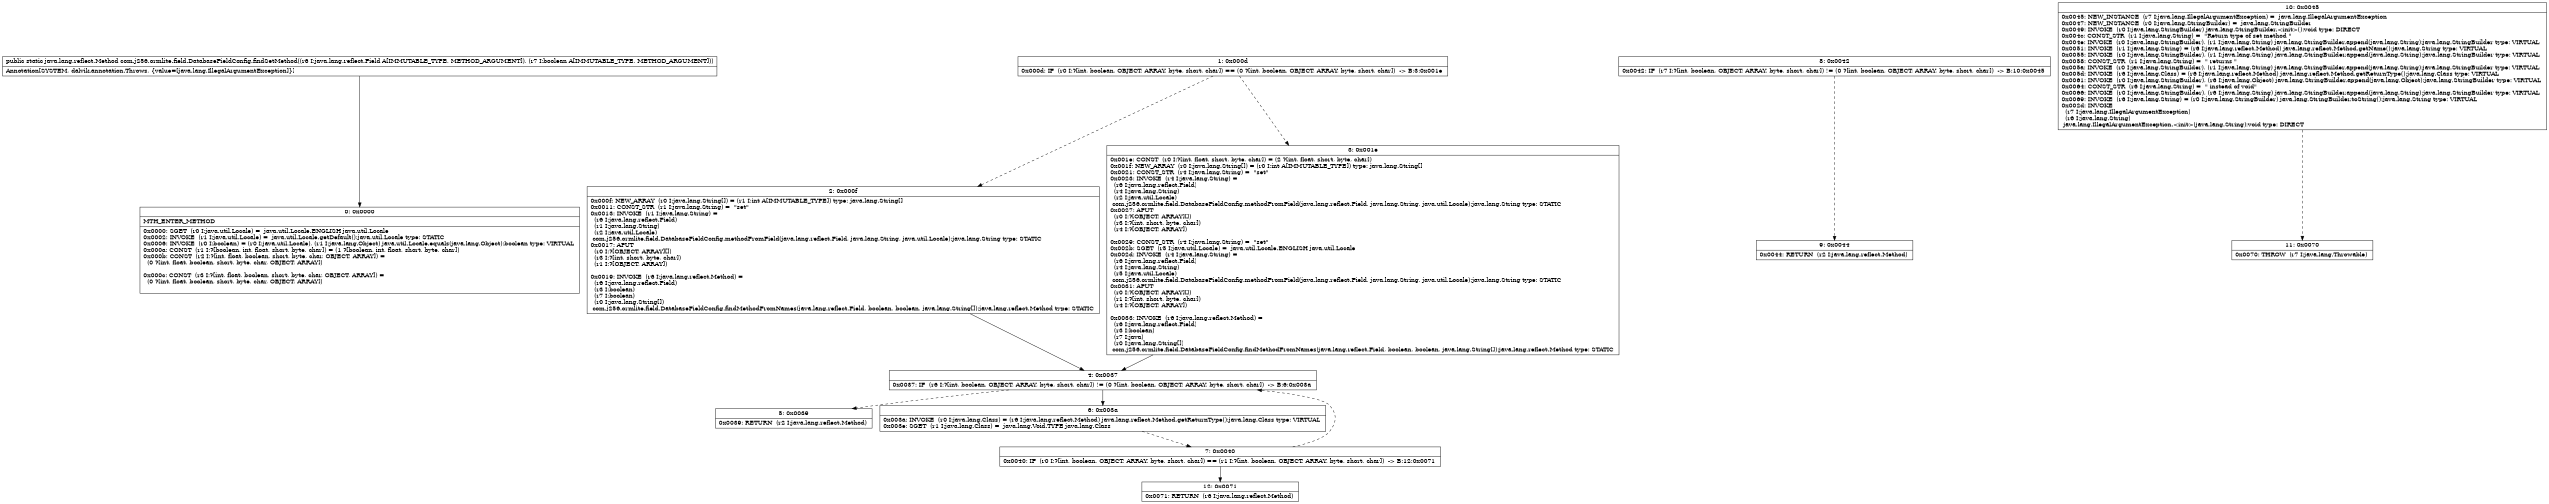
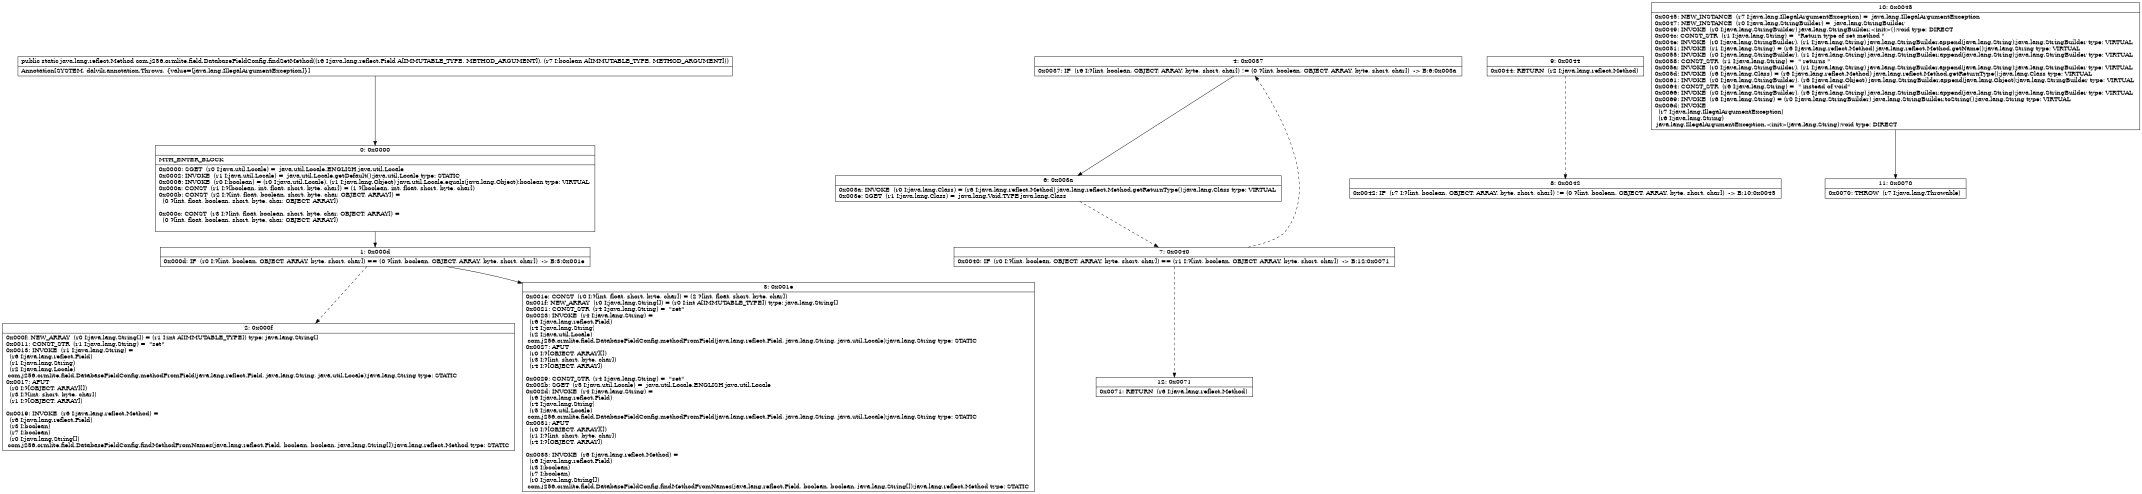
  digraph {
    node [shape=record]
-   n1 [label="{0\:\ 0x0000|MTH_ENTER_METHOD\l|0x0000: SGET  (r0 I:java.util.Locale) =  java.util.Locale.ENGLISH java.util.Locale \l0x0002: INVOKE  (r1 I:java.util.Locale) =  java.util.Locale.getDefault():java.util.Locale type: STATIC \l0x0006: INVOKE  (r0 I:boolean) = (r0 I:java.util.Locale), (r1 I:java.lang.Object) java.util.Locale.equals(java.lang.Object):boolean type: VIRTUAL \l0x000a: CONST  (r1 I:?[boolean, int, float, short, byte, char]) = (1 ?[boolean, int, float, short, byte, char]) \l0x000b: CONST  (r2 I:?[int, float, boolean, short, byte, char, OBJECT, ARRAY]) = \l  (0 ?[int, float, boolean, short, byte, char, OBJECT, ARRAY])\l \l0x000c: CONST  (r3 I:?[int, float, boolean, short, byte, char, OBJECT, ARRAY]) = \l  (0 ?[int, float, boolean, short, byte, char, OBJECT, ARRAY])\l \l}"]
+   n1 [label="{0\:\ 0x0000|MTH_ENTER_BLOCK\l|0x0000: SGET  (r0 I:java.util.Locale) =  java.util.Locale.ENGLISH java.util.Locale \l0x0002: INVOKE  (r1 I:java.util.Locale) =  java.util.Locale.getDefault():java.util.Locale type: STATIC \l0x0006: INVOKE  (r0 I:boolean) = (r0 I:java.util.Locale), (r1 I:java.lang.Object) java.util.Locale.equals(java.lang.Object):boolean type: VIRTUAL \l0x000a: CONST  (r1 I:?[boolean, int, float, short, byte, char]) = (1 ?[boolean, int, float, short, byte, char]) \l0x000b: CONST  (r2 I:?[int, float, boolean, short, byte, char, OBJECT, ARRAY]) = \l  (0 ?[int, float, boolean, short, byte, char, OBJECT, ARRAY])\l \l0x000c: CONST  (r3 I:?[int, float, boolean, short, byte, char, OBJECT, ARRAY]) = \l  (0 ?[int, float, boolean, short, byte, char, OBJECT, ARRAY])\l \l}"]
    n2 [label="{1\:\ 0x000d|0x000d: IF  (r0 I:?[int, boolean, OBJECT, ARRAY, byte, short, char]) == (0 ?[int, boolean, OBJECT, ARRAY, byte, short, char])  \-\> B:3:0x001e \l}"]
-   n3 [label="{2\:\ 0x000f|0x000f: NEW_ARRAY  (r0 I:java.lang.String[]) = (r1 I:int A[IMMUTABLE_TYPE]) type: java.lang.String[] \l0x0011: CONST_STR  (r1 I:java.lang.String) =  \"set\" \l0x0013: INVOKE  (r1 I:java.lang.String) = \l  (r6 I:java.lang.reflect.Field)\l  (r1 I:java.lang.String)\l  (r2 I:java.util.Locale)\l com.j256.ormlite.field.DatabaseFieldConfig.methodFromField(java.lang.reflect.Field, java.lang.String, java.util.Locale):java.lang.String type: STATIC \l0x0017: APUT  \l  (r0 I:?[OBJECT, ARRAY][])\l  (r3 I:?[int, short, byte, char])\l  (r1 I:?[OBJECT, ARRAY])\l \l0x0019: INVOKE  (r6 I:java.lang.reflect.Method) = \l  (r6 I:java.lang.reflect.Field)\l  (r3 I:boolean)\l  (r7 I:boolean)\l  (r0 I:java.lang.String[])\l com.j256.ormlite.field.DatabaseFieldConfig.findMethodFromNames(java.lang.reflect.Field, boolean, boolean, java.lang.String[]):java.lang.reflect.Method type: STATIC \l}"]
-   n4 [label="{3\:\ 0x001e|0x001e: CONST  (r0 I:?[int, float, short, byte, char]) = (2 ?[int, float, short, byte, char]) \l0x001f: NEW_ARRAY  (r0 I:java.lang.String[]) = (r0 I:int A[IMMUTABLE_TYPE]) type: java.lang.String[] \l0x0021: CONST_STR  (r4 I:java.lang.String) =  \"set\" \l0x0023: INVOKE  (r4 I:java.lang.String) = \l  (r6 I:java.lang.reflect.Field)\l  (r4 I:java.lang.String)\l  (r2 I:java.util.Locale)\l com.j256.ormlite.field.DatabaseFieldConfig.methodFromField(java.lang.reflect.Field, java.lang.String, java.util.Locale):java.lang.String type: STATIC \l0x0027: APUT  \l  (r0 I:?[OBJECT, ARRAY][])\l  (r3 I:?[int, short, byte, char])\l  (r4 I:?[OBJECT, ARRAY])\l \l0x0029: CONST_STR  (r4 I:java.lang.String) =  \"set\" \l0x002b: SGET  (r5 I:java.util.Locale) =  java.util.Locale.ENGLISH java.util.Locale \l0x002d: INVOKE  (r4 I:java.lang.String) = \l  (r6 I:java.lang.reflect.Field)\l  (r4 I:java.lang.String)\l  (r5 I:java.util.Locale)\l com.j256.ormlite.field.DatabaseFieldConfig.methodFromField(java.lang.reflect.Field, java.lang.String, java.util.Locale):java.lang.String type: STATIC \l0x0031: APUT  \l  (r0 I:?[OBJECT, ARRAY][])\l  (r1 I:?[int, short, byte, char])\l  (r4 I:?[OBJECT, ARRAY])\l \l0x0033: INVOKE  (r6 I:java.lang.reflect.Method) = \l  (r6 I:java.lang.reflect.Field)\l  (r3 I:boolean)\l  (r7 I:java)\l  (r0 I:java.lang.String[])\l com.j256.ormlite.field.DatabaseFieldConfig.findMethodFromNames(java.lang.reflect.Field, boolean, boolean, java.lang.String[]):java.lang.reflect.Method type: STATIC \l}"]
+   n3 [label="{2\:\ 0x000f|0x000f: NEW_ARRAY  (r0 I:java.lang.String[]) = (r1 I:int A[IMMUTABLE_TYPE]) type: java.lang.String[] \l0x0011: CONST_STR  (r1 I:java.lang.String) =  \"set\" \l0x0013: INVOKE  (r1 I:java.lang.String) = \l  (r6 I:java.lang.reflect.Field)\l  (r1 I:java.lang.String)\l  (r2 I:java.lang.Locale)\l com.j256.ormlite.field.DatabaseFieldConfig.methodFromField(java.lang.reflect.Field, java.lang.String, java.util.Locale):java.lang.String type: STATIC \l0x0017: APUT  \l  (r0 I:?[OBJECT, ARRAY][])\l  (r3 I:?[int, short, byte, char])\l  (r1 I:?[OBJECT, ARRAY])\l \l0x0019: INVOKE  (r6 I:java.lang.reflect.Method) = \l  (r6 I:java.lang.reflect.Field)\l  (r3 I:boolean)\l  (r7 I:boolean)\l  (r0 I:java.lang.String[])\l com.j256.ormlite.field.DatabaseFieldConfig.findMethodFromNames(java.lang.reflect.Field, boolean, boolean, java.lang.String[]):java.lang.reflect.Method type: STATIC \l}"]
+   n4 [label="{3\:\ 0x001e|0x001e: CONST  (r0 I:?[int, float, short, byte, char]) = (2 ?[int, float, short, byte, char]) \l0x001f: NEW_ARRAY  (r0 I:java.lang.String[]) = (r0 I:int A[IMMUTABLE_TYPE]) type: java.lang.String[] \l0x0021: CONST_STR  (r4 I:java.lang.String) =  \"set\" \l0x0023: INVOKE  (r4 I:java.lang.String) = \l  (r6 I:java.lang.reflect.Field)\l  (r4 I:java.lang.String)\l  (r2 I:java.util.Locale)\l com.j256.ormlite.field.DatabaseFieldConfig.methodFromField(java.lang.reflect.Field, java.lang.String, java.util.Locale):java.lang.String type: STATIC \l0x0027: APUT  \l  (r0 I:?[OBJECT, ARRAY][])\l  (r3 I:?[int, short, byte, char])\l  (r4 I:?[OBJECT, ARRAY])\l \l0x0029: CONST_STR  (r4 I:java.lang.String) =  \"set\" \l0x002b: SGET  (r5 I:java.util.Locale) =  java.util.Locale.ENGLISH java.util.Locale \l0x002d: INVOKE  (r4 I:java.lang.String) = \l  (r6 I:java.lang.reflect.Field)\l  (r4 I:java.lang.String)\l  (r5 I:java.util.Locale)\l com.j256.ormlite.field.DatabaseFieldConfig.methodFromField(java.lang.reflect.Field, java.lang.String, java.util.Locale):java.lang.String type: STATIC \l0x0031: APUT  \l  (r0 I:?[OBJECT, ARRAY][])\l  (r1 I:?[int, short, byte, char])\l  (r4 I:?[OBJECT, ARRAY])\l \l0x0033: INVOKE  (r6 I:java.lang.reflect.Method) = \l  (r6 I:java.lang.reflect.Field)\l  (r3 I:boolean)\l  (r7 I:boolean)\l  (r0 I:java.lang.String[])\l com.j256.ormlite.field.DatabaseFieldConfig.findMethodFromNames(java.lang.reflect.Field, boolean, boolean, java.lang.String[]):java.lang.reflect.Method type: STATIC \l}"]
    n5 [label="{4\:\ 0x0037|0x0037: IF  (r6 I:?[int, boolean, OBJECT, ARRAY, byte, short, char]) != (0 ?[int, boolean, OBJECT, ARRAY, byte, short, char])  \-\> B:6:0x003a \l}"]
-   n6 [label="{5\:\ 0x0039|0x0039: RETURN  (r2 I:java.lang.reflect.Method) \l}"]
    n7 [label="{6\:\ 0x003a|0x003a: INVOKE  (r0 I:java.lang.Class) = (r6 I:java.lang.reflect.Method) java.lang.reflect.Method.getReturnType():java.lang.Class type: VIRTUAL \l0x003e: SGET  (r1 I:java.lang.Class) =  java.lang.Void.TYPE java.lang.Class \l}"]
    n8 [label="{7\:\ 0x0040|0x0040: IF  (r0 I:?[int, boolean, OBJECT, ARRAY, byte, short, char]) == (r1 I:?[int, boolean, OBJECT, ARRAY, byte, short, char])  \-\> B:12:0x0071 \l}"]
    n9 [label="{12\:\ 0x0071|0x0071: RETURN  (r6 I:java.lang.reflect.Method) \l}"]
    n10 [label="{8\:\ 0x0042|0x0042: IF  (r7 I:?[int, boolean, OBJECT, ARRAY, byte, short, char]) != (0 ?[int, boolean, OBJECT, ARRAY, byte, short, char])  \-\> B:10:0x0045 \l}"]
    n11 [label="{9\:\ 0x0044|0x0044: RETURN  (r2 I:java.lang.reflect.Method) \l}"]
-   n12 [label="{10\:\ 0x0045|0x0045: NEW_INSTANCE  (r7 I:java.lang.IllegalArgumentException) =  java.lang.IllegalArgumentException \l0x0047: NEW_INSTANCE  (r0 I:java.lang.StringBuilder) =  java.lang.StringBuilder \l0x0049: INVOKE  (r0 I:java.lang.StringBuilder) java.lang.StringBuilder.\<init\>():void type: DIRECT \l0x004c: CONST_STR  (r1 I:java.lang.String) =  \"Return type of set method \" \l0x004e: INVOKE  (r0 I:java.lang.StringBuilder), (r1 I:java.lang.String) java.lang.StringBuilder.append(java.lang.String):java.lang.StringBuilder type: VIRTUAL \l0x0051: INVOKE  (r1 I:java.lang.String) = (r6 I:java.lang.reflect.Method) java.lang.reflect.Method.getName():java.lang.String type: VIRTUAL \l0x0055: INVOKE  (r0 I:java.lang.StringBuilder), (r1 I:java.lang.String) java.lang.StringBuilder.append(java.lang.String):java.lang.StringBuilder type: VIRTUAL \l0x0058: CONST_STR  (r1 I:java.lang.String) =  \" returns \" \l0x005a: INVOKE  (r0 I:java.lang.StringBuilder), (r1 I:java.lang.String) java.lang.StringBuilder.append(java.lang.String):java.lang.StringBuilder type: VIRTUAL \l0x005d: INVOKE  (r6 I:java.lang.Class) = (r6 I:java.lang.reflect.Method) java.lang.reflect.Method.getReturnType():java.lang.Class type: VIRTUAL \l0x0061: INVOKE  (r0 I:java.lang.StringBuilder), (r6 I:java.lang.Object) java.lang.StringBuilder.append(java.lang.Object):java.lang.StringBuilder type: VIRTUAL \l0x0064: CONST_STR  (r6 I:java.lang.String) =  \" instead of void\" \l0x0066: INVOKE  (r0 I:java.lang.StringBuilder), (r6 I:java.lang.String) java.lang.StringBuilder.append(java.lang.String):java.lang.StringBuilder type: VIRTUAL \l0x0069: INVOKE  (r6 I:java.lang.String) = (r0 I:java.lang.StringBuilder) java.lang.StringBuilder.toString():java.lang.String type: VIRTUAL \l0x002d: INVOKE  \l  (r7 I:java.lang.IllegalArgumentException)\l  (r6 I:java.lang.String)\l java.lang.IllegalArgumentException.\<init\>(java.lang.String):void type: DIRECT \l}"]
+   n12 [label="{10\:\ 0x0045|0x0045: NEW_INSTANCE  (r7 I:java.lang.IllegalArgumentException) =  java.lang.IllegalArgumentException \l0x0047: NEW_INSTANCE  (r0 I:java.lang.StringBuilder) =  java.lang.StringBuilder \l0x0049: INVOKE  (r0 I:java.lang.StringBuilder) java.lang.StringBuilder.\<init\>():void type: DIRECT \l0x004c: CONST_STR  (r1 I:java.lang.String) =  \"Return type of set method \" \l0x004e: INVOKE  (r0 I:java.lang.StringBuilder), (r1 I:java.lang.String) java.lang.StringBuilder.append(java.lang.String):java.lang.StringBuilder type: VIRTUAL \l0x0051: INVOKE  (r1 I:java.lang.String) = (r6 I:java.lang.reflect.Method) java.lang.reflect.Method.getName():java.lang.String type: VIRTUAL \l0x0055: INVOKE  (r0 I:java.lang.StringBuilder), (r1 I:java.lang.String) java.lang.StringBuilder.append(java.lang.String):java.lang.StringBuilder type: VIRTUAL \l0x0058: CONST_STR  (r1 I:java.lang.String) =  \" returns \" \l0x005a: INVOKE  (r0 I:java.lang.StringBuilder), (r1 I:java.lang.String) java.lang.StringBuilder.append(java.lang.String):java.lang.StringBuilder type: VIRTUAL \l0x005d: INVOKE  (r6 I:java.lang.Class) = (r6 I:java.lang.reflect.Method) java.lang.reflect.Method.getReturnType():java.lang.Class type: VIRTUAL \l0x0061: INVOKE  (r0 I:java.lang.StringBuilder), (r6 I:java.lang.Object) java.lang.StringBuilder.append(java.lang.Object):java.lang.StringBuilder type: VIRTUAL \l0x0064: CONST_STR  (r6 I:java.lang.String) =  \" instead of void\" \l0x0066: INVOKE  (r0 I:java.lang.StringBuilder), (r6 I:java.lang.String) java.lang.StringBuilder.append(java.lang.String):java.lang.StringBuilder type: VIRTUAL \l0x0069: INVOKE  (r6 I:java.lang.String) = (r0 I:java.lang.StringBuilder) java.lang.StringBuilder.toString():java.lang.String type: VIRTUAL \l0x006d: INVOKE  \l  (r7 I:java.lang.IllegalArgumentException)\l  (r6 I:java.lang.String)\l java.lang.IllegalArgumentException.\<init\>(java.lang.String):void type: DIRECT \l}"]
    n13 [label="{11\:\ 0x0070|0x0070: THROW  (r7 I:java.lang.Throwable) \l}"]
    n14 [label="{public static java.lang.reflect.Method com.j256.ormlite.field.DatabaseFieldConfig.findSetMethod((r6 I:java.lang.reflect.Field A[IMMUTABLE_TYPE, METHOD_ARGUMENT]), (r7 I:boolean A[IMMUTABLE_TYPE, METHOD_ARGUMENT]))  | Annotation[SYSTEM, dalvik.annotation.Throws, \{value=[java.lang.IllegalArgumentException]\}]\l}"]
+   n1 -> n2
    n2 -> n3 [style=dashed]
-   n2 -> n4 [style=dashed]
-   n3 -> n5
-   n4 -> n5
-   n5 -> n6 [style=dashed]
+   n2 -> n4
    n5 -> n7
    n7 -> n8 [style=dashed]
    n8 -> n5 [style=dashed]
-   n8 -> n9
-   n10 -> n11 [style=dashed]
-   n12 -> n13 [style=dashed]
+   n8 -> n9 [style=dashed]
+   n11 -> n10 [style=dashed]
+   n12 -> n13
    n14 -> n1
  }
